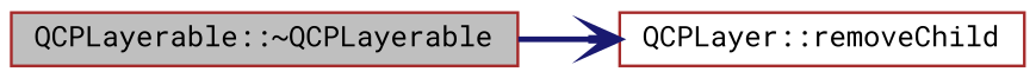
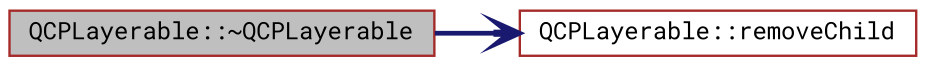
  digraph {
    rankdir=LR
    fontname="Roboto Mono"
    node [color=brown fontname="Roboto Mono" fontsize=10 shape=record style=filled]
    n1 [fillcolor=grey75 fontcolor=black height=0.2 label="QCPLayerable::~QCPLayerable" width=0.4]
-   n2 [fillcolor=white height=0.2 label="QCPLayer::removeChild" width=0.4]
+   n2 [fillcolor=white height=0.2 label="QCPLayerable::removeChild" width=0.4]
    n1 -> n2 [color=midnightblue fontname="Roboto Mono" fontsize=10 labelfontname=Helvetica labelfontsize=10 style=bold arrowhead=vee]
  }
